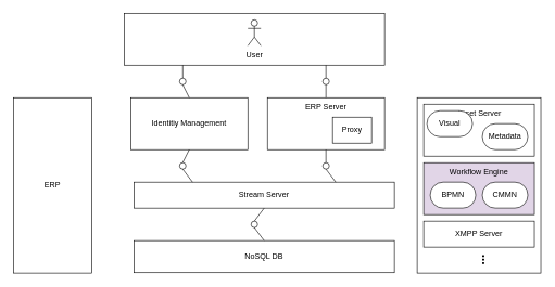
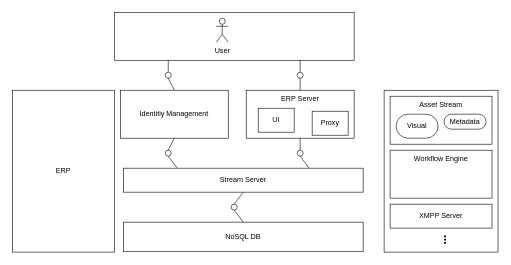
  <mxCell id="0" />
  <mxCell id="1" parent="0" />
  <mxCell id="2" value="XMPP Server" style="rounded=0;whiteSpace=wrap;html=1;" vertex="1" parent="1"><mxGeometry x="640" y="150" width="190" height="270" as="geometry" /></mxCell>
- <mxCell id="3" value="Asset Server" style="rounded=0;whiteSpace=wrap;html=1;verticalAlign=top;" vertex="1" parent="1"><mxGeometry x="650" y="160" width="170" height="80" as="geometry" /></mxCell>
+ <mxCell id="3" value="Asset Stream" style="rounded=0;whiteSpace=wrap;html=1;verticalAlign=top;" vertex="1" parent="1"><mxGeometry x="650" y="160" width="170" height="80" as="geometry" /></mxCell>
  <mxCell id="4" value="" style="rounded=0;whiteSpace=wrap;html=1;points=[[0.225,1],[0.775,1]]" vertex="1" parent="1"><mxGeometry x="190" y="20" width="400" height="80" as="geometry" /></mxCell>
- <mxCell id="5" value="User" style="shape=umlActor;verticalLabelPosition=bottom;labelBackgroundColor=#ffffff;verticalAlign=top;html=1;outlineConnect=0;" vertex="1" parent="1"><mxGeometry x="380" y="30" width="20" height="40" as="geometry" /></mxCell>
+ <mxCell id="5" value="User" style="shape=umlActor;verticalLabelPosition=bottom;labelBackgroundColor=#ffffff;verticalAlign=top;html=1;outlineConnect=0;" vertex="1" parent="1"><mxGeometry x="360" y="30" width="20" height="40" as="geometry" /></mxCell>
  <mxCell id="6" value="Identitiy Management" style="rounded=0;whiteSpace=wrap;html=1;" vertex="1" parent="1"><mxGeometry x="200" y="150" width="180" height="80" as="geometry" /></mxCell>
  <mxCell id="7" value="ERP Server" style="rounded=0;whiteSpace=wrap;html=1;verticalAlign=top;" vertex="1" parent="1"><mxGeometry x="410" y="150" width="180" height="80" as="geometry" /></mxCell>
- <mxCell id="9" value="Proxy" style="rounded=0;whiteSpace=wrap;html=1;" vertex="1" parent="1"><mxGeometry x="510" y="180" width="60" height="40" as="geometry" /></mxCell>
+ <mxCell id="8" value="UI" style="rounded=0;whiteSpace=wrap;html=1;" vertex="1" parent="1"><mxGeometry x="430" y="180" width="60" height="40" as="geometry" /></mxCell>
+ <mxCell id="9" value="Proxy" style="rounded=0;whiteSpace=wrap;html=1;" vertex="1" parent="1"><mxGeometry x="520" y="185" width="60" height="40" as="geometry" /></mxCell>
  <mxCell id="10" value="Stream Server" style="rounded=0;whiteSpace=wrap;html=1;points=[[0.225,0],[0.775,0],[0.5,1]]" vertex="1" parent="1"><mxGeometry x="205" y="280" width="400" height="40" as="geometry" /></mxCell>
  <mxCell id="11" value="NoSQL DB" style="rounded=0;whiteSpace=wrap;html=1;" vertex="1" parent="1"><mxGeometry x="205" y="370" width="400" height="49.38" as="geometry" /></mxCell>
- <mxCell id="12" value="Metadata" style="rounded=1;whiteSpace=wrap;html=1;arcSize=50;" vertex="1" parent="1"><mxGeometry x="740" y="190" width="70" height="40" as="geometry" /></mxCell>
- <mxCell id="13" value="Visual" style="rounded=1;whiteSpace=wrap;html=1;arcSize=50;" vertex="1" parent="1"><mxGeometry x="655" y="170" width="70" height="40" as="geometry" /></mxCell>
- <mxCell id="14" value="Workflow Engine" style="rounded=0;whiteSpace=wrap;html=1;verticalAlign=top;fillColor=#e1d5e7;" vertex="1" parent="1"><mxGeometry x="650" y="250" width="170" height="80" as="geometry" /></mxCell>
- <mxCell id="15" value="CMMN" style="rounded=1;whiteSpace=wrap;html=1;arcSize=50;" vertex="1" parent="1"><mxGeometry x="740" y="280" width="70" height="40" as="geometry" /></mxCell>
- <mxCell id="16" value="BPMN" style="rounded=1;whiteSpace=wrap;html=1;arcSize=50;" vertex="1" parent="1"><mxGeometry x="660" y="280" width="70" height="40" as="geometry" /></mxCell>
- <mxCell id="17" value="ERP" style="rounded=0;whiteSpace=wrap;html=1;" vertex="1" parent="1"><mxGeometry x="20" y="150" width="120" height="270" as="geometry" /></mxCell>
+ <mxCell id="12" value="Metadata" style="rounded=1;whiteSpace=wrap;html=1;arcSize=50;" vertex="1" parent="1"><mxGeometry x="740" y="190" width="70" height="25" as="geometry" /></mxCell>
+ <mxCell id="13" value="Visual" style="rounded=1;whiteSpace=wrap;html=1;arcSize=50;" vertex="1" parent="1"><mxGeometry x="660" y="190" width="70" height="40" as="geometry" /></mxCell>
+ <mxCell id="14" value="Workflow Engine" style="rounded=0;whiteSpace=wrap;html=1;verticalAlign=top;" vertex="1" parent="1"><mxGeometry x="650" y="250" width="170" height="80" as="geometry" /></mxCell>
+ <mxCell id="17" value="ERP" style="rounded=0;whiteSpace=wrap;html=1;" vertex="1" parent="1"><mxGeometry x="20" y="150" width="170" height="270" as="geometry" /></mxCell>
  <mxCell id="18" value="..." style="rounded=0;whiteSpace=wrap;html=1;fontStyle=1;fontSize=20;verticalAlign=middle;rotation=90;strokeColor=none;fillColor=none;" vertex="1" parent="1"><mxGeometry x="728" y="380" width="40" height="39.38" as="geometry" /></mxCell>
  <mxCell id="19" value="XMPP Server" style="rounded=0;whiteSpace=wrap;html=1;" vertex="1" parent="1"><mxGeometry x="650" y="340" width="170" height="40" as="geometry" /></mxCell>
  <mxCell id="20" value="" style="endArrow=none;html=1;fontSize=15;exitX=0.5;exitY=0;exitDx=0;exitDy=0;entryX=0.225;entryY=1;entryDx=0;entryDy=0;" edge="1" parent="1" source="21" target="4"><mxGeometry width="50" height="50" relative="1" as="geometry"><mxPoint x="170" y="160" as="sourcePoint" /><mxPoint x="230" y="125" as="targetPoint" /></mxGeometry></mxCell>
  <mxCell id="21" value="" style="ellipse;whiteSpace=wrap;html=1;aspect=fixed;fillColor=none;fontSize=15;" vertex="1" parent="1"><mxGeometry x="275" y="120" width="10" height="10" as="geometry" /></mxCell>
  <mxCell id="22" value="" style="endArrow=none;html=1;fontSize=15;exitX=0.5;exitY=0;exitDx=0;exitDy=0;entryX=0.5;entryY=1;entryDx=0;entryDy=0;" edge="1" parent="1" source="6" target="21"><mxGeometry width="50" height="50" relative="1" as="geometry"><mxPoint x="280" y="130" as="sourcePoint" /><mxPoint x="280" y="110" as="targetPoint" /></mxGeometry></mxCell>
  <mxCell id="23" value="" style="endArrow=none;html=1;fontSize=15;exitX=0.5;exitY=0;exitDx=0;exitDy=0;entryX=0.775;entryY=1;entryDx=0;entryDy=0;" edge="1" parent="1" source="24" target="4"><mxGeometry width="50" height="50" relative="1" as="geometry"><mxPoint x="285" y="170" as="sourcePoint" /><mxPoint x="385" y="110" as="targetPoint" /></mxGeometry></mxCell>
  <mxCell id="24" value="" style="ellipse;whiteSpace=wrap;html=1;aspect=fixed;fillColor=none;fontSize=15;" vertex="1" parent="1"><mxGeometry x="495" y="120" width="10" height="10" as="geometry" /></mxCell>
  <mxCell id="25" value="" style="endArrow=none;html=1;fontSize=15;exitX=0.5;exitY=0;exitDx=0;exitDy=0;entryX=0.5;entryY=1;entryDx=0;entryDy=0;" edge="1" parent="1" target="24" source="7"><mxGeometry width="50" height="50" relative="1" as="geometry"><mxPoint x="385" y="160" as="sourcePoint" /><mxPoint x="395" y="120" as="targetPoint" /></mxGeometry></mxCell>
  <mxCell id="26" value="" style="endArrow=none;html=1;fontSize=15;exitX=0.5;exitY=0;exitDx=0;exitDy=0;entryX=0.5;entryY=1;entryDx=0;entryDy=0;" edge="1" parent="1" source="27" target="6"><mxGeometry width="50" height="50" relative="1" as="geometry"><mxPoint x="180" y="254" as="sourcePoint" /><mxPoint x="290" y="194" as="targetPoint" /></mxGeometry></mxCell>
  <mxCell id="27" value="" style="ellipse;whiteSpace=wrap;html=1;aspect=fixed;fillColor=none;fontSize=15;" vertex="1" parent="1"><mxGeometry x="275" y="250" width="10" height="10" as="geometry" /></mxCell>
  <mxCell id="28" value="" style="endArrow=none;html=1;fontSize=15;exitX=0.225;exitY=0;exitDx=0;exitDy=0;entryX=0.5;entryY=1;entryDx=0;entryDy=0;" edge="1" parent="1" target="27" source="10"><mxGeometry width="50" height="50" relative="1" as="geometry"><mxPoint x="290" y="244" as="sourcePoint" /><mxPoint x="290" y="204" as="targetPoint" /></mxGeometry></mxCell>
  <mxCell id="29" value="" style="ellipse;whiteSpace=wrap;html=1;aspect=fixed;fillColor=none;fontSize=15;" vertex="1" parent="1"><mxGeometry x="495" y="250" width="10" height="10" as="geometry" /></mxCell>
  <mxCell id="30" value="" style="endArrow=none;html=1;fontSize=15;exitX=0.5;exitY=0;exitDx=0;exitDy=0;entryX=0.5;entryY=1;entryDx=0;entryDy=0;" edge="1" parent="1" source="29" target="7"><mxGeometry width="50" height="50" relative="1" as="geometry"><mxPoint x="290" y="290" as="sourcePoint" /><mxPoint x="290" y="270" as="targetPoint" /></mxGeometry></mxCell>
  <mxCell id="31" value="" style="endArrow=none;html=1;fontSize=15;exitX=0.775;exitY=0;exitDx=0;exitDy=0;entryX=0.5;entryY=1;entryDx=0;entryDy=0;" edge="1" parent="1" source="10" target="29"><mxGeometry width="50" height="50" relative="1" as="geometry"><mxPoint x="510" y="260" as="sourcePoint" /><mxPoint x="510" y="240" as="targetPoint" /></mxGeometry></mxCell>
  <mxCell id="32" value="" style="ellipse;whiteSpace=wrap;html=1;aspect=fixed;fillColor=none;fontSize=15;" vertex="1" parent="1"><mxGeometry x="385" y="340" width="10" height="10" as="geometry" /></mxCell>
  <mxCell id="33" value="" style="endArrow=none;html=1;fontSize=15;exitX=0.5;exitY=0;exitDx=0;exitDy=0;entryX=0.5;entryY=1;entryDx=0;entryDy=0;" edge="1" parent="1" source="32" target="10"><mxGeometry width="50" height="50" relative="1" as="geometry"><mxPoint x="180" y="380" as="sourcePoint" /><mxPoint x="360" y="340" as="targetPoint" /></mxGeometry></mxCell>
  <mxCell id="34" value="" style="endArrow=none;html=1;fontSize=15;entryX=0.5;entryY=1;entryDx=0;entryDy=0;exitX=0.5;exitY=0;exitDx=0;exitDy=0;" edge="1" parent="1" target="32" source="11"><mxGeometry width="50" height="50" relative="1" as="geometry"><mxPoint x="360" y="360" as="sourcePoint" /><mxPoint x="400" y="330" as="targetPoint" /></mxGeometry></mxCell>
